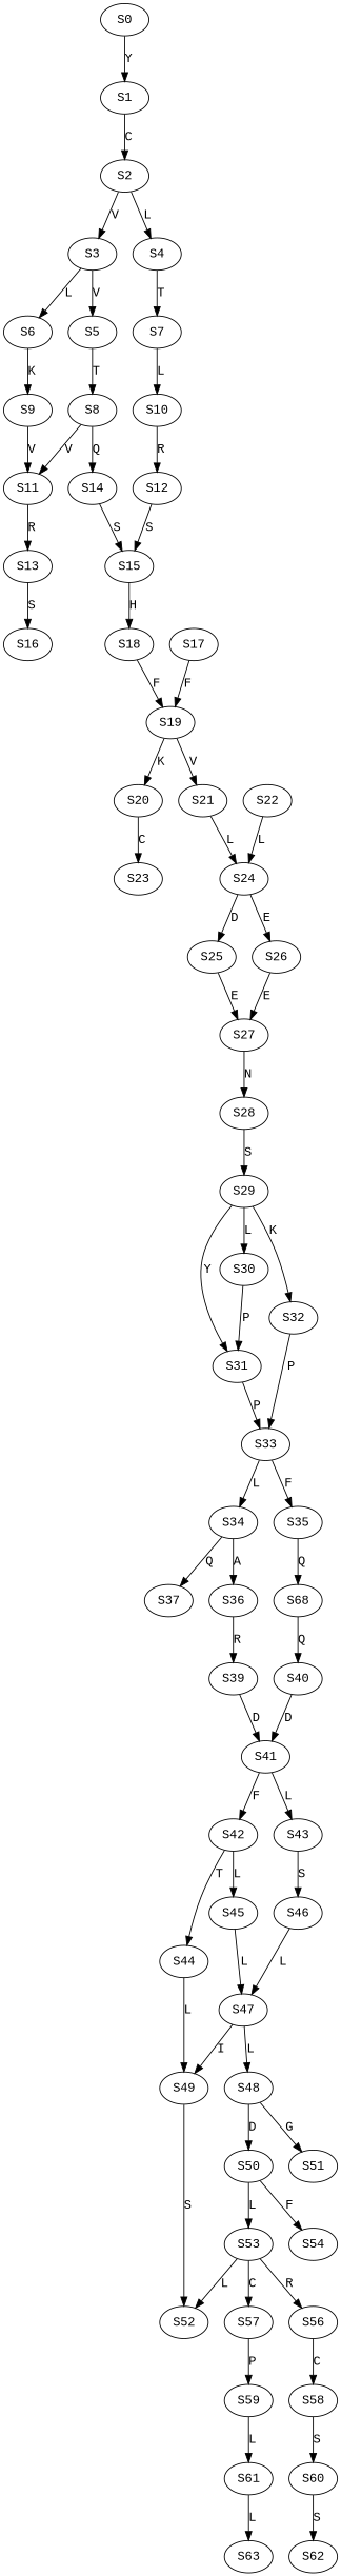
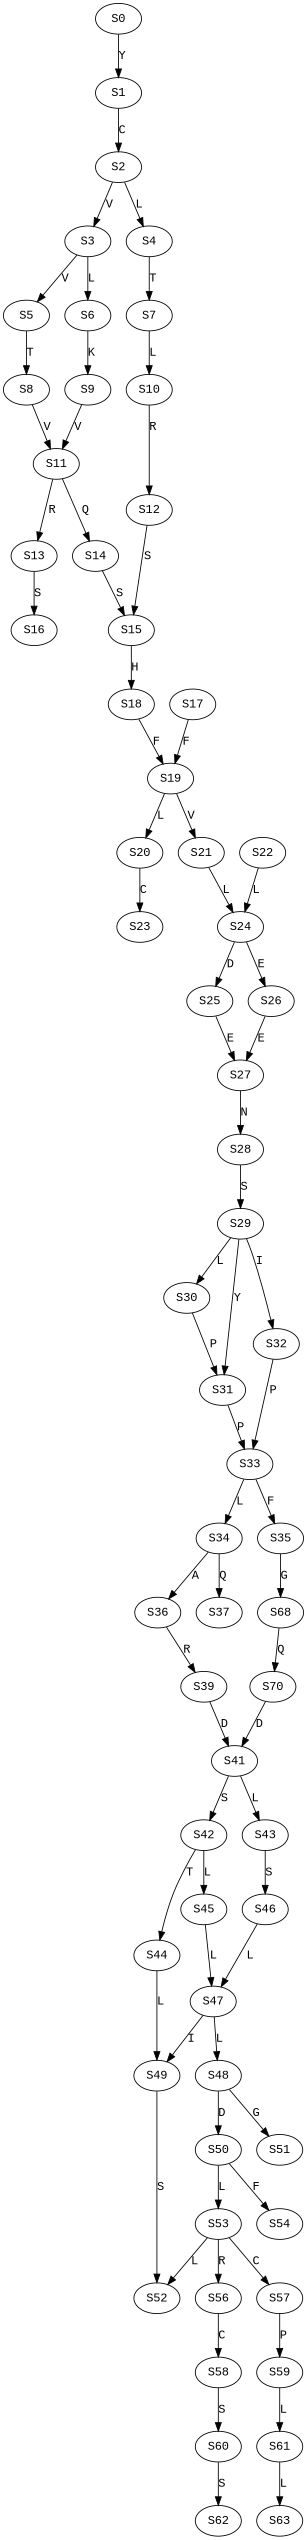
  strict digraph {
    fontname="Liberation Mono"
    node [fontname="Liberation Mono"]
    edge [fontname="Liberation Mono"]
    S0
    S1
    S2
    S3
    S4
    S5
    S6
    S7
    S8
    S9
    S10
    S11
    S12
    S13
    S14
    S15
    S16
    S18
    S17
    S19
    S20
    S21
    S23
    S24
    S22
    S25
    S26
    S27
    S28
    S29
    S30
    S31
    S32
    S33
    S34
    S35
    S36
    S37
    n39 [label=S68]
    S39
-   S40
+   S40 [label=S70]
    S41
    S42
    S43
    S44
    S45
    S46
    S49
    S47
    S48
    S50
    S51
    S52
    S53
    S54
    S56
    S57
    S58
    S59
    S60
    S61
    S62
    S63
    S0 -> S1 [label=Y]
    S1 -> S2 [label=C]
    S2 -> S3 [label=V]
    S2 -> S4 [label=L]
    S3 -> S5 [label=V]
    S3 -> S6 [label=L]
    S4 -> S7 [label=T]
    S5 -> S8 [label=T]
    S6 -> S9 [label=K]
    S7 -> S10 [label=L]
    S8 -> S11 [label=V]
    S9 -> S11 [label=V]
    S10 -> S12 [label=R]
    S11 -> S13 [label=R]
-   S8 -> S14 [label=Q]
+   S11 -> S14 [label=Q]
    S12 -> S15 [label=S]
    S13 -> S16 [label=S]
    S14 -> S15 [label=S]
    S15 -> S18 [label=H]
    S18 -> S19 [label=F]
    S17 -> S19 [label=F]
-   S19 -> S20 [label=K]
+   S19 -> S20 [label=L]
    S19 -> S21 [label=V]
    S20 -> S23 [label=C]
    S21 -> S24 [label=L]
    S24 -> S25 [label=D]
    S24 -> S26 [label=E]
    S22 -> S24 [label=L]
    S25 -> S27 [label=E]
    S26 -> S27 [label=E]
    S27 -> S28 [label=N]
    S28 -> S29 [label=S]
    S29 -> S30 [label=L]
    S29 -> S31 [label=Y]
-   S29 -> S32 [label=K]
+   S29 -> S32 [label=I]
    S30 -> S31 [label=P]
    S31 -> S33 [label=P]
    S32 -> S33 [label=P]
    S33 -> S34 [label=L]
    S33 -> S35 [label=F]
    S34 -> S36 [label=A]
    S34 -> S37 [label=Q]
-   S35 -> n39 [label=Q]
+   S35 -> n39 [label=G]
    S36 -> S39 [label=R]
    n39 -> S40 [label=Q]
    S39 -> S41 [label=D]
    S40 -> S41 [label=D]
-   S41 -> S42 [label=F]
+   S41 -> S42 [label=S]
    S41 -> S43 [label=L]
    S42 -> S44 [label=T]
    S42 -> S45 [label=L]
    S43 -> S46 [label=S]
    S44 -> S49 [label=L]
    S45 -> S47 [label=L]
    S46 -> S47 [label=L]
    S49 -> S52 [label=S]
    S47 -> S49 [label=I]
    S47 -> S48 [label=L]
    S48 -> S50 [label=D]
    S48 -> S51 [label=G]
    S50 -> S53 [label=L]
    S50 -> S54 [label=F]
    S53 -> S52 [label=L]
    S53 -> S56 [label=R]
    S53 -> S57 [label=C]
    S56 -> S58 [label=C]
    S57 -> S59 [label=P]
    S58 -> S60 [label=S]
    S59 -> S61 [label=L]
    S60 -> S62 [label=S]
    S61 -> S63 [label=L]
  }
